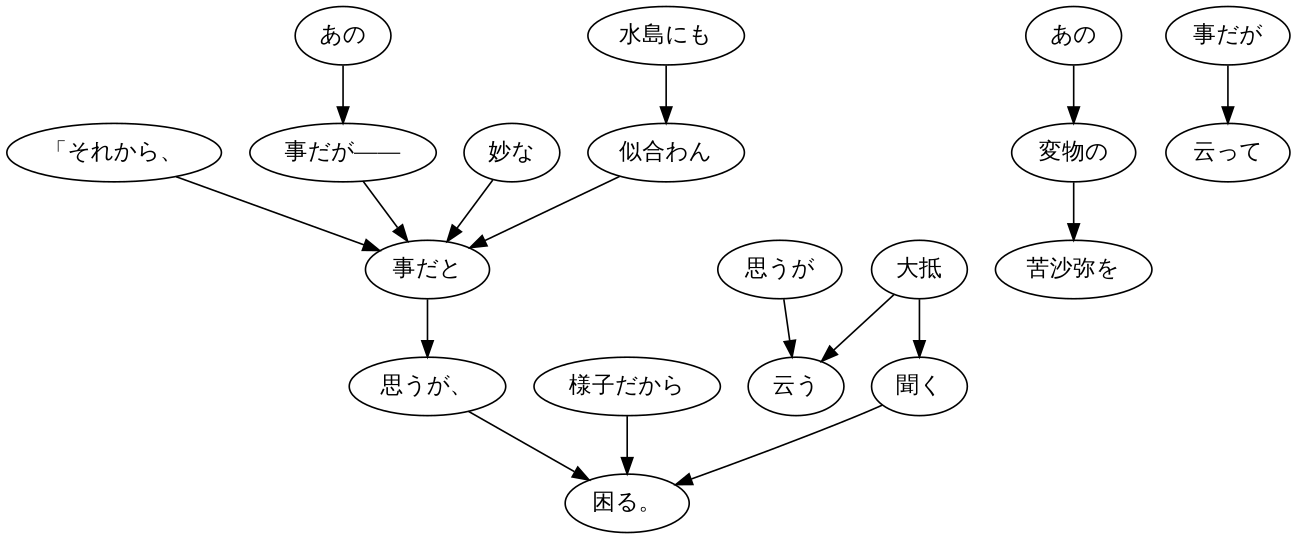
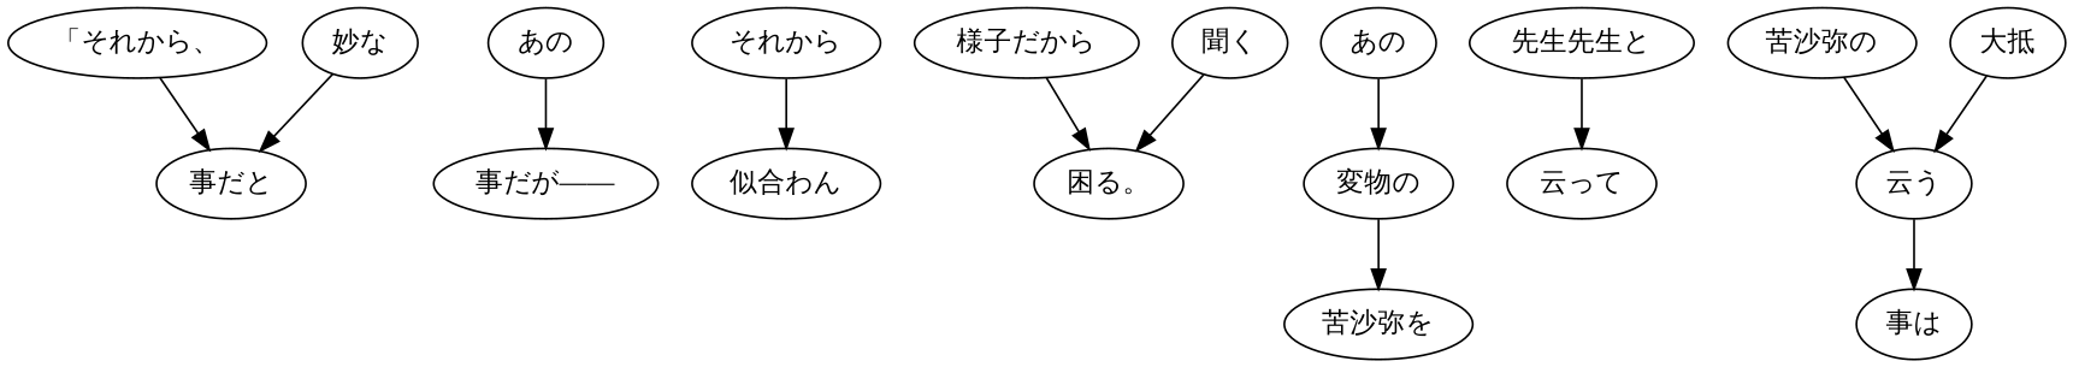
  digraph {
    fontname=Montserrat
    node [fontname=Montserrat]
    edge [fontname=Montserrat]
    n1 [label="「それから、"]
    n2 [label="事だと"]
    n3 [label="事だが——"]
    n4 [label="あの"]
    n5 [label="妙な"]
-   n6 [label="思うが、"]
-   n7 [label="水島にも"]
+   n7 [label="それから"]
    n8 [label="似合わん"]
    n9 [label="困る。"]
    n10 [label="あの"]
    n11 [label="変物の"]
    n12 [label="苦沙弥を"]
    n13 [label="云って"]
-   n14 [label="事だが"]
+   n14 [label="先生先生と"]
    n15 [label="云う"]
-   n17 [label="思うが"]
+   n16 [label="事は"]
+   n17 [label="苦沙弥の"]
    n18 [label="様子だから"]
    n19 [label="大抵"]
    n20 [label="聞く"]
    n1 -> n2
-   n2 -> n6
-   n3 -> n2
    n4 -> n3
    n5 -> n2
-   n6 -> n9
    n7 -> n8
-   n8 -> n2
    n10 -> n11
    n11 -> n12
    n14 -> n13
+   n15 -> n16
    n17 -> n15
    n18 -> n9
    n19 -> n15
-   n19 -> n20
    n20 -> n9
  }
